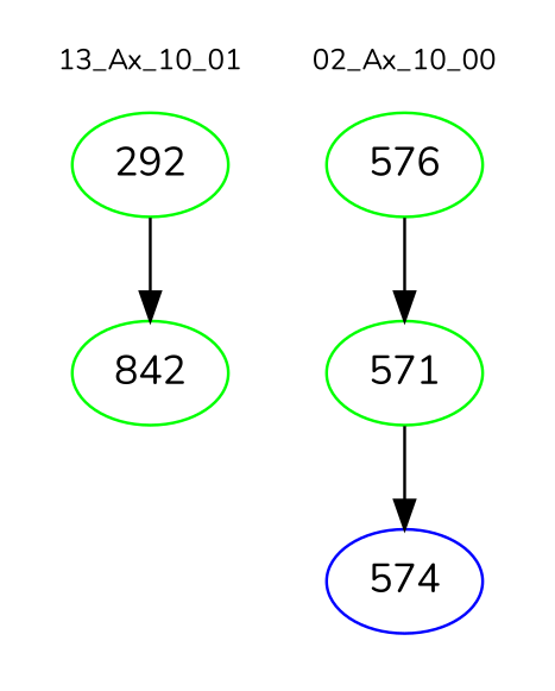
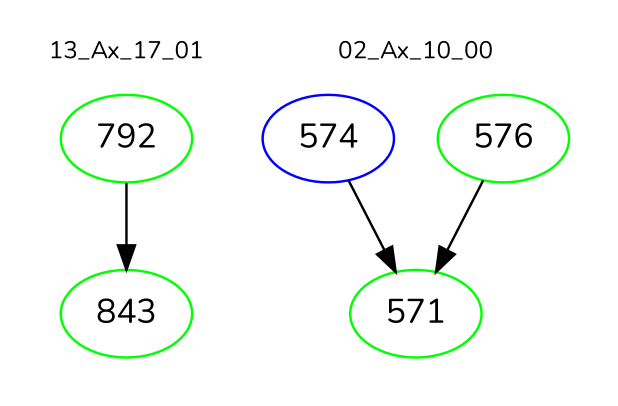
  digraph {
    fontname=Nunito
    node [color=green fontname=Nunito]
    edge [color=black fontname=Nunito]
-   n1 [label=292]
-   n2 [label=842]
+   n1 [label=792]
+   n2 [label=843]
    n3 [label=571]
    n4 [label=576]
    n5 [color=blue label=574]
    subgraph cluster_1 {
      color=white
      fontsize=10
-     label="13_Ax_10_01"
+     label="13_Ax_17_01"
      n1
      n2
    }
    subgraph cluster_2 {
      color=white
      fontsize=10
      label="02_Ax_10_00"
      n3
      n4
      n5
    }
    n1 -> n2
-   n3 -> n5
+   n5 -> n3
    n4 -> n3
  }
